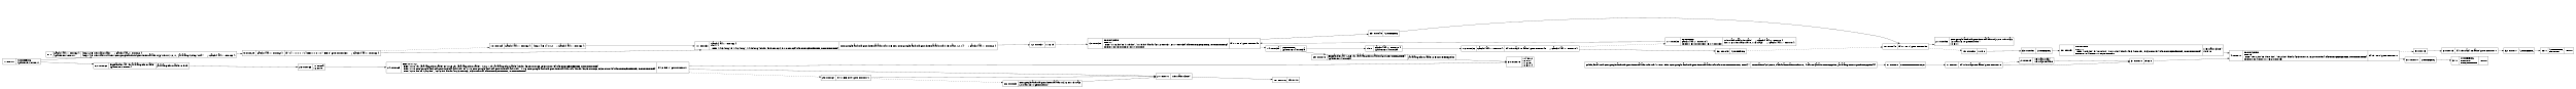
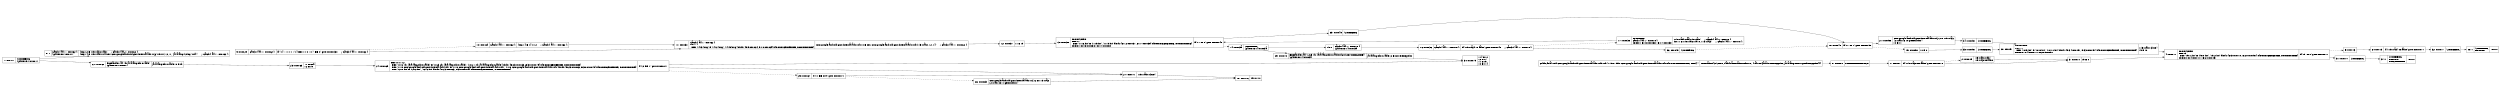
  digraph {
    rankdir=LR
    node [shape=record]
    n1 [label="{0\:\ 0x0000|MTH_ENTER_BLOCK\l}"]
    n2 [label="{1\:\ 0x0007|if (r15.zzaje == false) goto L_0x0010\l}"]
    n3 [label="{2\:\ 0x0009|r15.zzaic.zzfh()\lr15.zzaje = false\l}"]
    n4 [label="{3\:\ 0x0010|r9 = 0\l}"]
    n5 [label="{4\:\ 0x0011|LOOP_START\lPHI: r9 \l  PHI: (r9v1 int) = (r9v0 int), (r9v2 int) binds: [B:3:0x0010, B:20:0x0051] A[DONT_GENERATE, DONT_INLINE]\lLOOP:0: B:4:0x0011\-\>B:20:0x0051\l|if (r9 != 0) goto L_0x0077\l}"]
    n6 [label="{5\:\ 0x0013}"]
    n7 [label="{31\:\ 0x0077|SYNTHETIC\l}"]
    n8 [label="{6\:\ 0x0015|if (r15.zzajd != false) goto L_0x0077\l}"]
    n9 [label="{37\:\ ?|SYNTHETIC\lRETURN\lORIG_RETURN\l|return\l}"]
    n10 [label="{32\:\ 0x0077|SYNTHETIC\l}"]
    n11 [label="{7\:\ 0x0017|SYNTHETIC\lSplitter:B:7:0x0017\l}"]
    n12 [label="{8\:\ ?|Catch:\{ all \-\> 0x0062 \}\lSplitter:B:7:0x0017\l|long r2 = r15.zzajc.zzahv     \/\/ Catch:\{ all \-\> 0x0062 \}\llong r4 = r15.zzahu.zza(new com.google.android.gms.internal.ads.zzjq(r15.uri, r2, \-1, (java.lang.String) null))     \/\/ Catch:\{ all \-\> 0x0062 \}\l}"]
    n13 [label="{22\:\ 0x0062|ExcHandler: all (th java.lang.Throwable)\lSplitter:B:7:0x0017\l|java.lang.Throwable r0 = th\l}"]
    n14 [label="{38\:\ ?|SYNTHETIC\lRETURN\l|return\l}"]
    n15 [label="{9\:\ 0x002d|Catch:\{ all \-\> 0x0062 \}\l|if ((r4 \> \-1 ? 1 : (r4 == \-1 ? 0 : \-1)) == 0) goto L_0x0030     \/\/ Catch:\{ all \-\> 0x0062 \}\l}"]
    n16 [label="{23\:\ 0x0063|r1 = null\lr2 = r9\l}"]
    n17 [label="{10\:\ 0x002f|Catch:\{ all \-\> 0x0062 \}\l|long r4 = r4 + r2     \/\/ Catch:\{ all \-\> 0x0062 \}\l}"]
    n18 [label="{11\:\ 0x0030|Catch:\{ all \-\> 0x0062 \}\lPHI: r4 \l  PHI: (r4v3 long) = (r4v2 long), (r4v5 long) binds: [B:9:0x002d, B:10:0x002f] A[DONT_GENERATE, DONT_INLINE]\l|com.google.android.gms.internal.ads.zzib r0 = new com.google.android.gms.internal.ads.zzib(r15.zzahu, r2, r4)     \/\/ Catch:\{ all \-\> 0x0062 \}\l}"]
    n19 [label="{12\:\ 0x0037|r1 = r9\l}"]
    n20 [label="{13\:\ 0x0038|LOOP_START\lPHI: r1 \l  PHI: (r1v6 int) = (r1v5 int), (r1v9 int) binds: [B:12:0x0037, B:17:0x003e] A[DONT_GENERATE, DONT_INLINE]\lLOOP:1: B:13:0x0038\-\>B:17:0x003e\l|if (r1 != 0) goto L_0x004e\l}"]
    n21 [label="{14\:\ 0x003a|SYNTHETIC\lSplitter:B:14:0x003a\l}"]
    n22 [label="{35\:\ 0x004e|SYNTHETIC\l}"]
    n23 [label="{15\:\ ?|Catch:\{ all \-\> 0x0078 \}\lSplitter:B:14:0x003a\l}"]
    n24 [label="{29\:\ 0x0078|ExcHandler: all (r2v5 'th' java.lang.Throwable A[CUSTOM_DECLARE])\lSplitter:B:14:0x003a\l|java.lang.Throwable r2 = move\-exception\l}"]
    n25 [label="{18\:\ 0x004e|if (r1 != 1) goto L_0x0058\l}"]
    n26 [label="{16\:\ 0x003c|Catch:\{ all \-\> 0x0078 \}\l|if (r15.zzajd != false) goto L_0x004e     \/\/ Catch:\{ all \-\> 0x0078 \}\l}"]
    n27 [label="{30\:\ 0x0079|r14 = r2\lr2 = r1\lr1 = r9\lr0 = r14\l}"]
    n28 [label="{17\:\ 0x003e|LOOP_END\lCatch:\{ all \-\> 0x0078 \}\lLOOP:1: B:13:0x0038\-\>B:17:0x003e\l|r15.zzaid.zzaa(r15.zzaie)     \/\/ Catch:\{ all \-\> 0x0078 \}\lint r1 = r15.zzaic.zza(r0, r15.zzajc)     \/\/ Catch:\{ all \-\> 0x0078 \}\l}"]
    n29 [label="{36\:\ 0x004e|SYNTHETIC\l}"]
    n30 [label="{19\:\ 0x0050|r0 = 0\l}"]
    n31 [label="{21\:\ 0x0058|com.google.android.gms.internal.ads.zzij r2 = r15.zzajc\lr2.zzahv = r0.getPosition()\lr0 = r1\l}"]
    n32 [label="{33\:\ 0x0051|SYNTHETIC\l}"]
+   n33 [label="{34\:\ 0x0051|SYNTHETIC\l}"]
    n34 [label="{20\:\ 0x0051|LOOP_END\lPHI: r0 \l  PHI: (r0v9 int) = (r0v8 int), (r0v10 int) binds: [B:34:0x0051, B:33:0x0051] A[DONT_GENERATE, DONT_INLINE]\lLOOP:0: B:4:0x0011\-\>B:20:0x0051\l|r15.zzahu.close()\lr9 = r0\l}"]
    n35 [label="{24\:\ 0x0065|PHI: r0 r1 r2 \l  PHI: (r0v2 'th' java.lang.Throwable) = (r0v3 'th' java.lang.Throwable), (r0v11 'th' java.lang.Throwable) binds: [B:23:0x0063, B:30:0x0079] A[DONT_GENERATE, DONT_INLINE]\l  PHI: (r1v0 com.google.android.gms.internal.ads.zzib) = (r1v2 com.google.android.gms.internal.ads.zzib), (r1v8 com.google.android.gms.internal.ads.zzib) binds: [B:23:0x0063, B:30:0x0079] A[DONT_GENERATE, DONT_INLINE]\l  PHI: (r2v0 int) = (r2v2 int), (r2v6 int) binds: [B:23:0x0063, B:30:0x0079] A[DONT_GENERATE, DONT_INLINE]\l|if (r2 == 1) goto L_0x0071\l}"]
    n36 [label="{25\:\ 0x0067|if (r1 == null) goto L_0x0071\l}"]
    n37 [label="{27\:\ 0x0071|r15.zzahu.close()\l}"]
    n38 [label="{26\:\ 0x0069|com.google.android.gms.internal.ads.zzij r2 = r15.zzajc\lr2.zzahv = r1.getPosition()\l}"]
    n39 [label="{28\:\ 0x0076|throw r0\l}"]
    n40 [label="{public final void com.google.android.gms.internal.ads.zzih.zzfr((r15v0 'this' com.google.android.gms.internal.ads.zzih A[IMMUTABLE_TYPE, THIS]))  | Annotation[SYSTEM, dalvik.annotation.Throws, \{value=[java.io.IOException, java.lang.InterruptedException]\}]\l}"]
    n1 -> n2
    n2 -> n3 [style=dashed]
    n2 -> n4
    n3 -> n4
    n4 -> n5
    n5 -> n6 [style=dashed]
    n5 -> n7
    n6 -> n8
    n7 -> n9
    n8 -> n10
    n10 -> n14
    n11 -> n12
    n11 -> n13
-   n12 -> n15
    n13 -> n16
    n15 -> n17 [style=dashed]
    n15 -> n18
    n16 -> n35
    n17 -> n18
    n18 -> n19
    n19 -> n20
    n20 -> n21 [style=dashed]
    n20 -> n22
    n21 -> n23
    n21 -> n24
    n22 -> n25
    n23 -> n26
    n24 -> n27
    n25 -> n30 [style=dashed]
    n25 -> n31
    n26 -> n28 [style=dashed]
    n26 -> n29
    n28 -> n20
    n29 -> n25 [style=dashed]
    n30 -> n32
+   n31 -> n33
    n32 -> n34
+   n33 -> n34
    n34 -> n5
    n35 -> n27
    n35 -> n36 [style=dashed]
    n35 -> n37
    n36 -> n37
    n36 -> n38 [style=dashed]
    n37 -> n39
-   n38 -> n37
+   n38 -> n39
    n40 -> n1
  }
